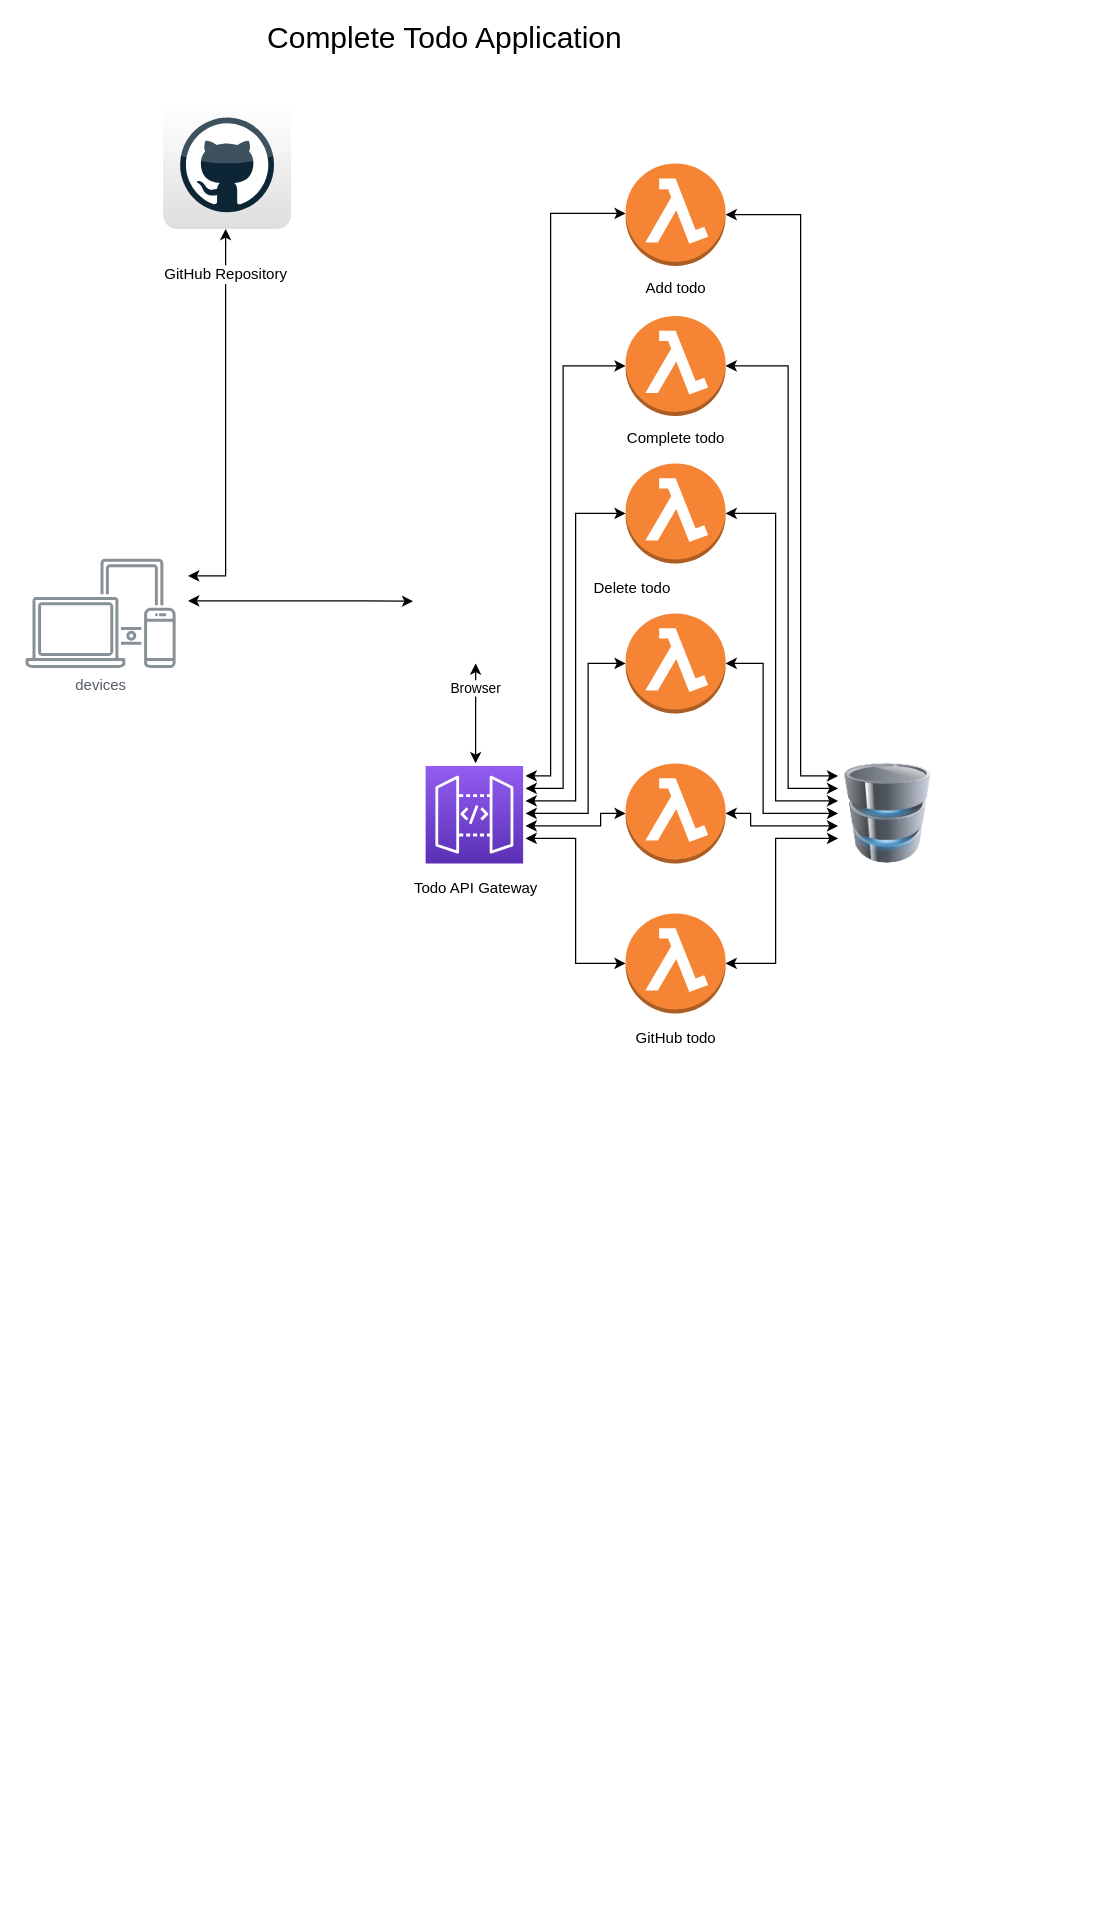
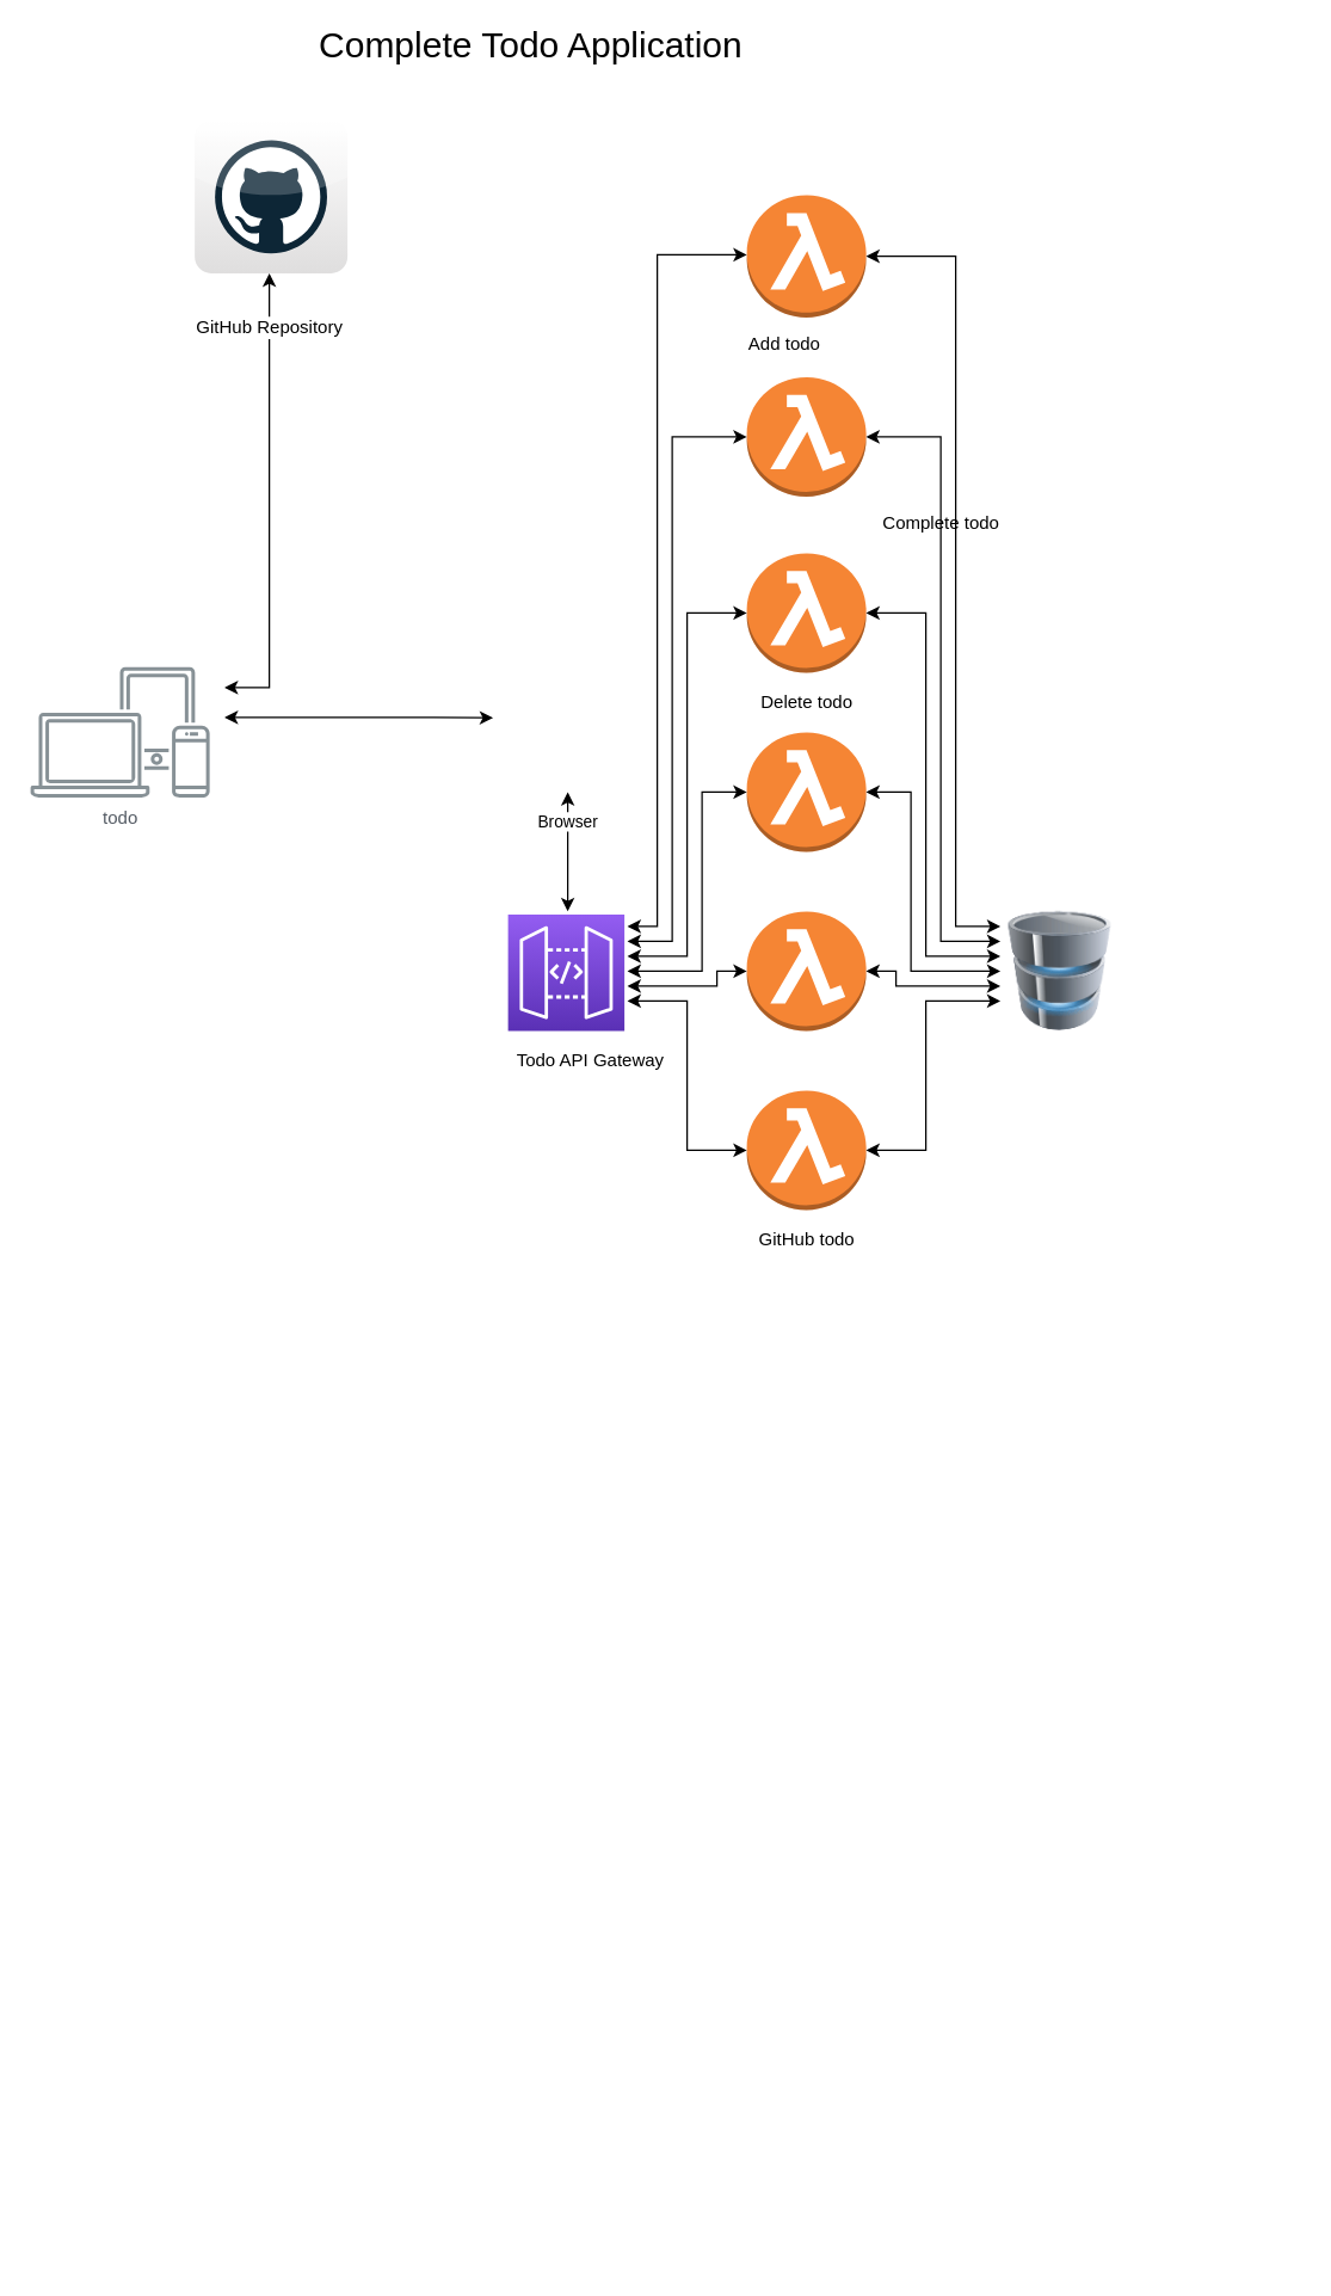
  <mxCell id="0" />
  <mxCell id="1" parent="0" />
  <mxCell id="2" value="" style="outlineConnect=0;dashed=0;verticalLabelPosition=bottom;verticalAlign=top;align=center;html=1;shape=mxgraph.aws3.lambda_function;fillColor=#F58534;gradientColor=none;" parent="1" vertex="1"><mxGeometry x="500" y="130" width="80" height="82" as="geometry" /></mxCell>
  <mxCell id="3" value="" style="outlineConnect=0;dashed=0;verticalLabelPosition=bottom;verticalAlign=top;align=center;html=1;shape=mxgraph.aws3.lambda_function;fillColor=#F58534;gradientColor=none;" parent="1" vertex="1"><mxGeometry x="500" y="252" width="80" height="80" as="geometry" /></mxCell>
  <mxCell id="4" value="" style="outlineConnect=0;dashed=0;verticalLabelPosition=bottom;verticalAlign=top;align=center;html=1;shape=mxgraph.aws3.lambda_function;fillColor=#F58534;gradientColor=none;" parent="1" vertex="1"><mxGeometry x="500" y="370" width="80" height="80" as="geometry" /></mxCell>
  <mxCell id="5" value="" style="outlineConnect=0;dashed=0;verticalLabelPosition=bottom;verticalAlign=top;align=center;html=1;shape=mxgraph.aws3.lambda_function;fillColor=#F58534;gradientColor=none;" parent="1" vertex="1"><mxGeometry x="500" y="490" width="80" height="80" as="geometry" /></mxCell>
  <mxCell id="6" value="" style="outlineConnect=0;dashed=0;verticalLabelPosition=bottom;verticalAlign=top;align=center;html=1;shape=mxgraph.aws3.lambda_function;fillColor=#F58534;gradientColor=none;" parent="1" vertex="1"><mxGeometry x="500" y="610" width="80" height="80" as="geometry" /></mxCell>
  <mxCell id="7" value="" style="outlineConnect=0;dashed=0;verticalLabelPosition=bottom;verticalAlign=top;align=center;html=1;shape=mxgraph.aws3.lambda_function;fillColor=#F58534;gradientColor=none;" parent="1" vertex="1"><mxGeometry x="500" y="730" width="80" height="80" as="geometry" /></mxCell>
  <mxCell id="8" value="" style="sketch=0;points=[[0,0,0],[0.25,0,0],[0.5,0,0],[0.75,0,0],[1,0,0],[0,1,0],[0.25,1,0],[0.5,1,0],[0.75,1,0],[1,1,0],[0,0.25,0],[0,0.5,0],[0,0.75,0],[1,0.25,0],[1,0.5,0],[1,0.75,0]];outlineConnect=0;fontColor=#232F3E;gradientColor=#945DF2;gradientDirection=north;fillColor=#5A30B5;strokeColor=#ffffff;dashed=0;verticalLabelPosition=bottom;verticalAlign=top;align=center;html=1;fontSize=12;fontStyle=0;aspect=fixed;shape=mxgraph.aws4.resourceIcon;resIcon=mxgraph.aws4.api_gateway;" parent="1" vertex="1"><mxGeometry x="340" y="612" width="78" height="78" as="geometry" /></mxCell>
  <mxCell id="9" value="" style="image;html=1;image=img/lib/clip_art/computers/Database_128x128.png" parent="1" vertex="1"><mxGeometry x="670" y="610" width="80" height="80" as="geometry" /></mxCell>
- <mxCell id="10" value="devices" style="sketch=0;outlineConnect=0;gradientColor=none;fontColor=#545B64;strokeColor=none;fillColor=#879196;dashed=0;verticalLabelPosition=bottom;verticalAlign=top;align=center;html=1;fontSize=12;fontStyle=0;aspect=fixed;shape=mxgraph.aws4.illustration_devices;pointerEvents=1" parent="1" vertex="1"><mxGeometry x="20" y="446.2" width="120" height="87.6" as="geometry" /></mxCell>
+ <mxCell id="10" value="todo" style="sketch=0;outlineConnect=0;gradientColor=none;fontColor=#545B64;strokeColor=none;fillColor=#879196;dashed=0;verticalLabelPosition=bottom;verticalAlign=top;align=center;html=1;fontSize=12;fontStyle=0;aspect=fixed;shape=mxgraph.aws4.illustration_devices;pointerEvents=1" parent="1" vertex="1"><mxGeometry x="20" y="446.2" width="120" height="87.6" as="geometry" /></mxCell>
  <mxCell id="11" value="" style="edgeStyle=elbowEdgeStyle;elbow=horizontal;endArrow=classic;html=1;rounded=0;startArrow=classic;startFill=1;" parent="1" edge="1"><mxGeometry width="50" height="50" relative="1" as="geometry"><mxPoint x="420" y="620" as="sourcePoint" /><mxPoint x="500" y="170" as="targetPoint" /><Array as="points"><mxPoint x="440" y="390" /></Array></mxGeometry></mxCell>
  <mxCell id="12" value="" style="edgeStyle=elbowEdgeStyle;elbow=horizontal;endArrow=classic;html=1;rounded=0;startArrow=classic;startFill=1;" parent="1" target="3" edge="1"><mxGeometry width="50" height="50" relative="1" as="geometry"><mxPoint x="420" y="630" as="sourcePoint" /><mxPoint x="500" y="185" as="targetPoint" /><Array as="points"><mxPoint x="450" y="470" /><mxPoint x="460" y="405" /></Array></mxGeometry></mxCell>
  <mxCell id="13" value="" style="edgeStyle=elbowEdgeStyle;elbow=horizontal;endArrow=classic;html=1;rounded=0;startArrow=classic;startFill=1;entryX=0;entryY=0.5;entryDx=0;entryDy=0;entryPerimeter=0;" parent="1" target="4" edge="1"><mxGeometry width="50" height="50" relative="1" as="geometry"><mxPoint x="420" y="640" as="sourcePoint" /><mxPoint x="500" y="200" as="targetPoint" /><Array as="points"><mxPoint x="460" y="500" /><mxPoint x="470" y="490" /><mxPoint x="480" y="420" /></Array></mxGeometry></mxCell>
  <mxCell id="14" value="" style="edgeStyle=elbowEdgeStyle;elbow=horizontal;endArrow=classic;html=1;rounded=0;startArrow=classic;startFill=1;entryX=0;entryY=0.5;entryDx=0;entryDy=0;entryPerimeter=0;" parent="1" target="5" edge="1"><mxGeometry width="50" height="50" relative="1" as="geometry"><mxPoint x="420" y="650" as="sourcePoint" /><mxPoint x="540" y="250" as="targetPoint" /><Array as="points"><mxPoint x="470" y="590" /></Array></mxGeometry></mxCell>
  <mxCell id="15" value="" style="edgeStyle=elbowEdgeStyle;elbow=horizontal;endArrow=classic;html=1;rounded=0;startArrow=classic;startFill=1;entryX=0;entryY=0.5;entryDx=0;entryDy=0;entryPerimeter=0;" parent="1" target="6" edge="1"><mxGeometry width="50" height="50" relative="1" as="geometry"><mxPoint x="420" y="660" as="sourcePoint" /><mxPoint x="520" y="250" as="targetPoint" /><Array as="points"><mxPoint x="480" y="660" /></Array></mxGeometry></mxCell>
  <mxCell id="16" value="" style="edgeStyle=elbowEdgeStyle;elbow=horizontal;endArrow=classic;html=1;rounded=0;startArrow=classic;startFill=1;" parent="1" target="7" edge="1"><mxGeometry width="50" height="50" relative="1" as="geometry"><mxPoint x="420" y="670" as="sourcePoint" /><mxPoint x="490" y="310" as="targetPoint" /><Array as="points"><mxPoint x="460" y="710" /></Array></mxGeometry></mxCell>
  <mxCell id="17" value="" style="edgeStyle=elbowEdgeStyle;elbow=horizontal;endArrow=classic;html=1;rounded=0;startArrow=classic;startFill=1;entryX=0.14;entryY=0.489;entryDx=0;entryDy=0;entryPerimeter=0;" parent="1" edge="1"><mxGeometry width="50" height="50" relative="1" as="geometry"><mxPoint x="150" y="480" as="sourcePoint" /><mxPoint x="330" y="480.32" as="targetPoint" /><Array as="points"><mxPoint x="290" y="651" /><mxPoint x="310" y="650" /></Array></mxGeometry></mxCell>
  <mxCell id="18" value="" style="edgeStyle=elbowEdgeStyle;elbow=horizontal;endArrow=classic;html=1;rounded=0;startArrow=classic;startFill=1;exitX=1;exitY=0.5;exitDx=0;exitDy=0;exitPerimeter=0;" parent="1" source="2" edge="1"><mxGeometry width="50" height="50" relative="1" as="geometry"><mxPoint x="620" y="620" as="sourcePoint" /><mxPoint x="670" y="620" as="targetPoint" /><Array as="points"><mxPoint x="640" y="390" /><mxPoint x="750" y="619" /></Array></mxGeometry></mxCell>
  <mxCell id="19" value="" style="edgeStyle=elbowEdgeStyle;elbow=horizontal;endArrow=classic;html=1;rounded=0;startArrow=classic;startFill=1;exitX=1;exitY=0.5;exitDx=0;exitDy=0;exitPerimeter=0;" parent="1" source="3" edge="1"><mxGeometry width="50" height="50" relative="1" as="geometry"><mxPoint x="630" y="600" as="sourcePoint" /><mxPoint x="670" y="630" as="targetPoint" /><Array as="points"><mxPoint x="630" y="500" /><mxPoint x="620" y="450" /><mxPoint x="690" y="819" /><mxPoint x="800" y="1048" /></Array></mxGeometry></mxCell>
  <mxCell id="20" value="" style="edgeStyle=elbowEdgeStyle;elbow=horizontal;endArrow=classic;html=1;rounded=0;startArrow=classic;startFill=1;exitX=1;exitY=0.5;exitDx=0;exitDy=0;exitPerimeter=0;" parent="1" source="4" edge="1"><mxGeometry width="50" height="50" relative="1" as="geometry"><mxPoint x="650" y="730" as="sourcePoint" /><mxPoint x="670" y="640" as="targetPoint" /><Array as="points"><mxPoint x="620" y="530" /><mxPoint x="640" y="650" /><mxPoint x="640" y="650" /><mxPoint x="620" y="560" /><mxPoint x="700" y="938" /><mxPoint x="690" y="888" /><mxPoint x="760" y="1257" /><mxPoint x="870" y="1486" /></Array></mxGeometry></mxCell>
  <mxCell id="21" value="" style="edgeStyle=elbowEdgeStyle;elbow=horizontal;endArrow=classic;html=1;rounded=0;startArrow=classic;startFill=1;exitX=1;exitY=0.5;exitDx=0;exitDy=0;exitPerimeter=0;" parent="1" edge="1"><mxGeometry width="50" height="50" relative="1" as="geometry"><mxPoint x="580" y="530" as="sourcePoint" /><mxPoint x="670" y="650" as="targetPoint" /><Array as="points"><mxPoint x="610" y="700" /><mxPoint x="620" y="688" /><mxPoint x="690" y="1057" /><mxPoint x="800" y="1286" /></Array></mxGeometry></mxCell>
  <mxCell id="22" value="" style="edgeStyle=elbowEdgeStyle;elbow=horizontal;endArrow=classic;html=1;rounded=0;startArrow=classic;startFill=1;" parent="1" source="6" edge="1"><mxGeometry width="50" height="50" relative="1" as="geometry"><mxPoint x="600" y="680" as="sourcePoint" /><mxPoint x="670" y="660" as="targetPoint" /><Array as="points"><mxPoint x="600" y="650" /><mxPoint x="610" y="650" /><mxPoint x="710" y="1207" /><mxPoint x="820" y="1436" /></Array></mxGeometry></mxCell>
  <mxCell id="23" value="" style="edgeStyle=elbowEdgeStyle;elbow=horizontal;endArrow=classic;html=1;rounded=0;startArrow=classic;startFill=1;exitX=1;exitY=0.5;exitDx=0;exitDy=0;exitPerimeter=0;" parent="1" source="7" edge="1"><mxGeometry width="50" height="50" relative="1" as="geometry"><mxPoint x="650" y="760" as="sourcePoint" /><mxPoint x="670" y="670" as="targetPoint" /><Array as="points"><mxPoint x="620" y="690" /><mxPoint x="690" y="918" /><mxPoint x="760" y="1287" /><mxPoint x="870" y="1516" /></Array></mxGeometry></mxCell>
- <mxCell id="24" value="Add todo" style="text;html=1;align=center;verticalAlign=middle;resizable=0;points=[];autosize=1;strokeColor=none;fillColor=none;" parent="1" vertex="1"><mxGeometry x="510" y="220" width="60" height="20" as="geometry" /></mxCell>
- <mxCell id="25" value="Complete todo" style="text;html=1;align=center;verticalAlign=middle;resizable=0;points=[];autosize=1;strokeColor=none;fillColor=none;" parent="1" vertex="1"><mxGeometry x="495" y="340" width="90" height="20" as="geometry" /></mxCell>
- <mxCell id="26" value="Delete todo" style="text;html=1;align=center;verticalAlign=middle;resizable=0;points=[];autosize=1;strokeColor=none;fillColor=none;" parent="1" vertex="1"><mxGeometry x="465" y="460" width="80" height="20" as="geometry" /></mxCell>
+ <mxCell id="24" value="Add todo" style="text;html=1;align=center;verticalAlign=middle;resizable=0;points=[];autosize=1;strokeColor=none;fillColor=none;" parent="1" vertex="1"><mxGeometry x="495" y="220" width="60" height="20" as="geometry" /></mxCell>
+ <mxCell id="25" value="Complete todo" style="text;html=1;align=center;verticalAlign=middle;resizable=0;points=[];autosize=1;strokeColor=none;fillColor=none;" parent="1" vertex="1"><mxGeometry x="585" y="340" width="90" height="20" as="geometry" /></mxCell>
+ <mxCell id="26" value="Delete todo" style="text;html=1;align=center;verticalAlign=middle;resizable=0;points=[];autosize=1;strokeColor=none;fillColor=none;" parent="1" vertex="1"><mxGeometry x="500" y="460" width="80" height="20" as="geometry" /></mxCell>
  <mxCell id="27" value="GitHub todo" style="text;html=1;align=center;verticalAlign=middle;resizable=0;points=[];autosize=1;strokeColor=none;fillColor=none;" parent="1" vertex="1"><mxGeometry x="500" y="820" width="80" height="20" as="geometry" /></mxCell>
- <mxCell id="28" value="Todo API Gateway" style="text;html=1;align=center;verticalAlign=middle;resizable=0;points=[];autosize=1;strokeColor=none;fillColor=none;" parent="1" vertex="1"><mxGeometry x="325" y="700" width="110" height="20" as="geometry" /></mxCell>
+ <mxCell id="28" value="Todo API Gateway" style="text;html=1;align=center;verticalAlign=middle;resizable=0;points=[];autosize=1;strokeColor=none;fillColor=none;" parent="1" vertex="1"><mxGeometry x="340" y="700" width="110" height="20" as="geometry" /></mxCell>
  <mxCell id="29" value="" style="shape=image;html=1;verticalAlign=top;verticalLabelPosition=bottom;labelBackgroundColor=#ffffff;imageAspect=0;aspect=fixed;image=https://cdn3.iconfinder.com/data/icons/linecons-free-vector-icons-pack/32/world-128.png;shadow=1;sketch=0;fillColor=none;gradientColor=none;" parent="1" vertex="1"><mxGeometry x="335" y="440" width="90" height="90" as="geometry" /></mxCell>
  <mxCell id="30" value="Browser" style="edgeStyle=elbowEdgeStyle;elbow=horizontal;endArrow=classic;html=1;rounded=0;startArrow=classic;startFill=1;" parent="1" edge="1"><mxGeometry x="0.495" width="50" height="50" relative="1" as="geometry"><mxPoint x="380" y="610" as="sourcePoint" /><mxPoint x="380" y="530" as="targetPoint" /><Array as="points" /><mxPoint as="offset" /></mxGeometry></mxCell>
  <mxCell id="31" value="" style="dashed=0;outlineConnect=0;html=1;align=center;labelPosition=center;verticalLabelPosition=bottom;verticalAlign=top;shape=mxgraph.webicons.github;gradientColor=#DFDEDE" vertex="1" parent="1"><mxGeometry x="130" y="80" width="102.4" height="102.4" as="geometry" /></mxCell>
  <mxCell id="32" value="GitHub Repository" style="edgeStyle=elbowEdgeStyle;elbow=horizontal;endArrow=classic;html=1;rounded=0;startArrow=classic;startFill=1;fontSize=12;" edge="1" parent="1" target="31"><mxGeometry x="0.755" width="50" height="50" relative="1" as="geometry"><mxPoint x="150" y="460" as="sourcePoint" /><mxPoint x="240" y="0" as="targetPoint" /><Array as="points"><mxPoint x="180" y="220" /></Array><mxPoint y="-1" as="offset" /></mxGeometry></mxCell>
  <mxCell id="33" value="&lt;font style=&quot;font-size: 24px&quot;&gt;Complete Todo Application&lt;/font&gt;" style="text;html=1;align=center;verticalAlign=middle;resizable=0;points=[];autosize=1;strokeColor=none;fillColor=none;fontSize=12;" vertex="1" parent="1"><mxGeometry x="200" y="20" width="310" height="20" as="geometry" /></mxCell>
